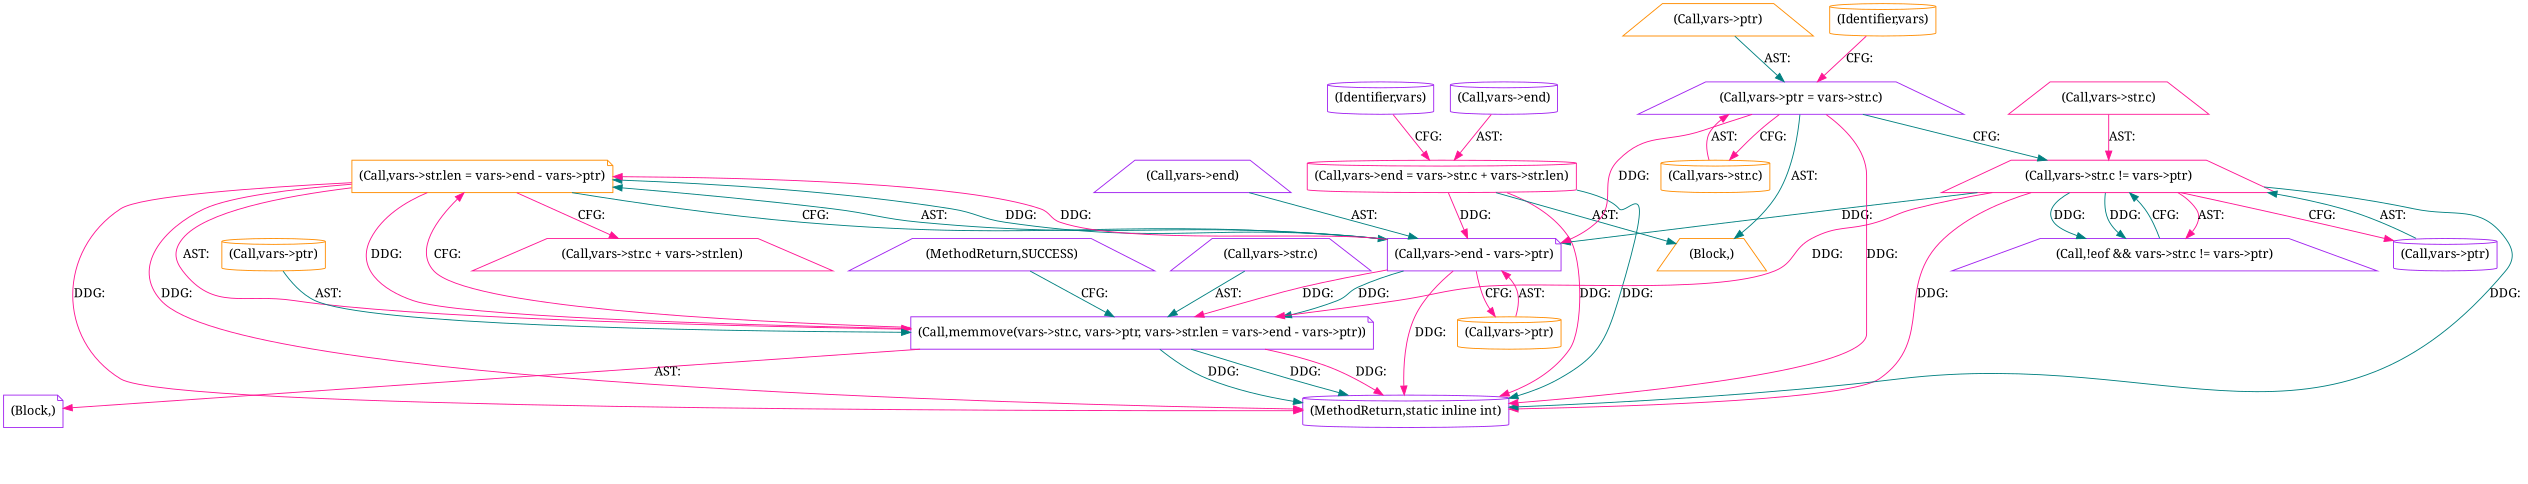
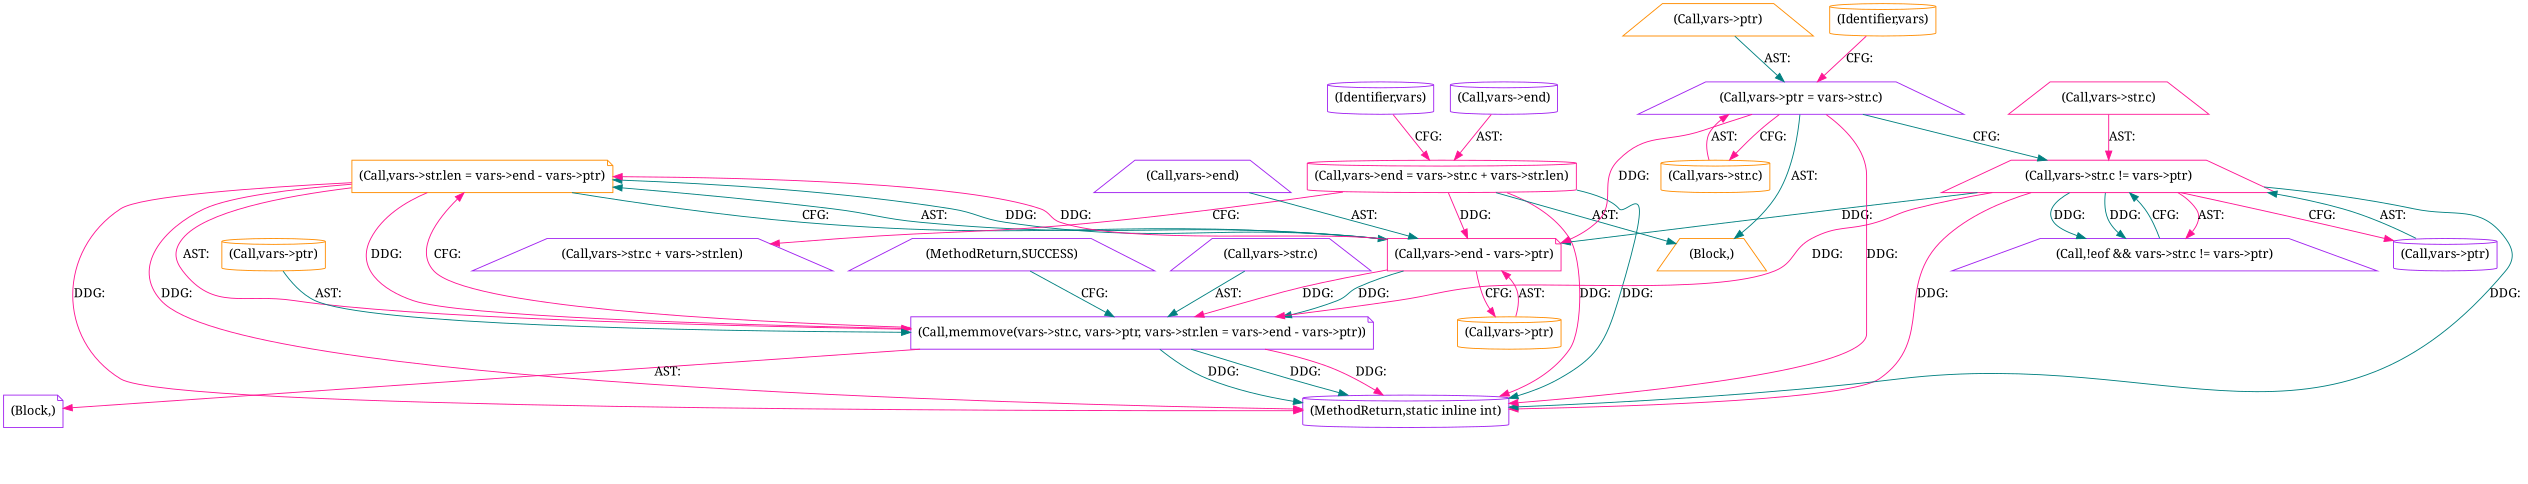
  digraph {
    fontname="Noto Serif"
    node [color=purple fontname="Noto Serif" shape=trapezium]
    edge [color=deeppink fontname="Noto Serif"]
    n1 [color=darkorange label="(Call,vars->str.len = vars->end - vars->ptr)" shape=note]
-   n2 [label="(Call,vars->end - vars->ptr)" shape=note]
+   n2 [color=deeppink label="(Call,vars->end - vars->ptr)" shape=note]
    n3 [label="(Call,memmove(vars->str.c, vars->ptr, vars->str.len = vars->end - vars->ptr))" shape=note]
    n4 [label="(MethodReturn,static inline int)" shape=cylinder]
    n5 [color=darkorange label="(Call,vars->ptr)" shape=cylinder]
    n6 [label="(Block,)" shape=note]
    n7 [color=deeppink label="(Call,vars->end = vars->str.c + vars->str.len)" shape=cylinder]
    n8 [color=darkorange label="(Block,)"]
-   n9 [color=deeppink label="(Call,vars->str.c + vars->str.len)"]
+   n9 [label="(Call,vars->str.c + vars->str.len)"]
    n10 [color=deeppink label="(Call,vars->str.c != vars->ptr)"]
    n11 [label="(Call,!eof && vars->str.c != vars->ptr)"]
    n12 [label="(Call,vars->ptr)" shape=cylinder]
    n13 [label="(Call,vars->ptr = vars->str.c)"]
    n14 [color=darkorange label="(Call,vars->str.c)" shape=cylinder]
    n15 [label="(Call,vars->str.c)"]
    n16 [color=deeppink label="(Call,vars->str.c)"]
    n17 [color=darkorange label="(Call,vars->ptr)"]
    n18 [label="(Call,vars->end)"]
    n19 [color=darkorange label="(Call,vars->ptr)" shape=cylinder]
    n20 [color=darkorange label="(Identifier,vars)" shape=cylinder]
    n21 [label="(MethodReturn,SUCCESS)"]
    n22 [label="(Identifier,vars)" shape=cylinder]
    n23 [label="(Call,vars->end)" shape=cylinder]
    n1 -> n2 [color=teal label="CFG: "]
    n1 -> n3 [label="AST: "]
    n1 -> n3 [label="DDG: "]
    n1 -> n4 [label="DDG: "]
    n1 -> n4 [label="DDG: "]
    n2 -> n1 [color=teal label="AST: "]
    n2 -> n1 [color=teal label="DDG: "]
    n2 -> n1 [label="DDG: "]
    n2 -> n3 [label="DDG: "]
    n2 -> n3 [color=teal label="DDG: "]
-   n2 -> n4 [label="DDG: "]
    n2 -> n5 [label="CFG: "]
    n3 -> n1 [label="CFG: "]
    n3 -> n4 [color=teal label="DDG: "]
    n3 -> n4 [color=teal label="DDG: "]
    n3 -> n4 [label="DDG: "]
    n3 -> n6 [label="AST: "]
    n5 -> n2 [label="AST: "]
    n7 -> n2 [label="DDG: "]
    n7 -> n4 [label="DDG: "]
    n7 -> n4 [color=teal label="DDG: "]
    n7 -> n8 [color=teal label="AST: "]
-   n1 -> n9 [label="CFG: "]
+   n7 -> n9 [label="CFG: "]
    n10 -> n2 [color=teal label="DDG: "]
    n10 -> n3 [label="DDG: "]
    n10 -> n4 [label="DDG: "]
    n10 -> n4 [color=teal label="DDG: "]
    n10 -> n11 [label="AST: "]
    n10 -> n11 [color=teal label="DDG: "]
    n10 -> n11 [color=teal label="DDG: "]
    n10 -> n12 [label="CFG: "]
    n11 -> n10 [color=teal label="CFG: "]
    n12 -> n10 [color=teal label="AST: "]
    n13 -> n2 [label="DDG: "]
    n13 -> n4 [label="DDG: "]
    n13 -> n8 [color=teal label="AST: "]
    n13 -> n10 [color=teal label="CFG: "]
    n13 -> n14 [label="CFG: "]
    n14 -> n13 [label="AST: "]
    n15 -> n3 [color=teal label="AST: "]
    n16 -> n10 [label="AST: "]
    n17 -> n13 [color=teal label="AST: "]
    n18 -> n2 [color=teal label="AST: "]
    n19 -> n3 [color=teal label="AST: "]
    n20 -> n13 [label="CFG: "]
    n21 -> n3 [color=teal label="CFG: "]
    n22 -> n7 [label="CFG: "]
    n23 -> n7 [label="AST: "]
  }
